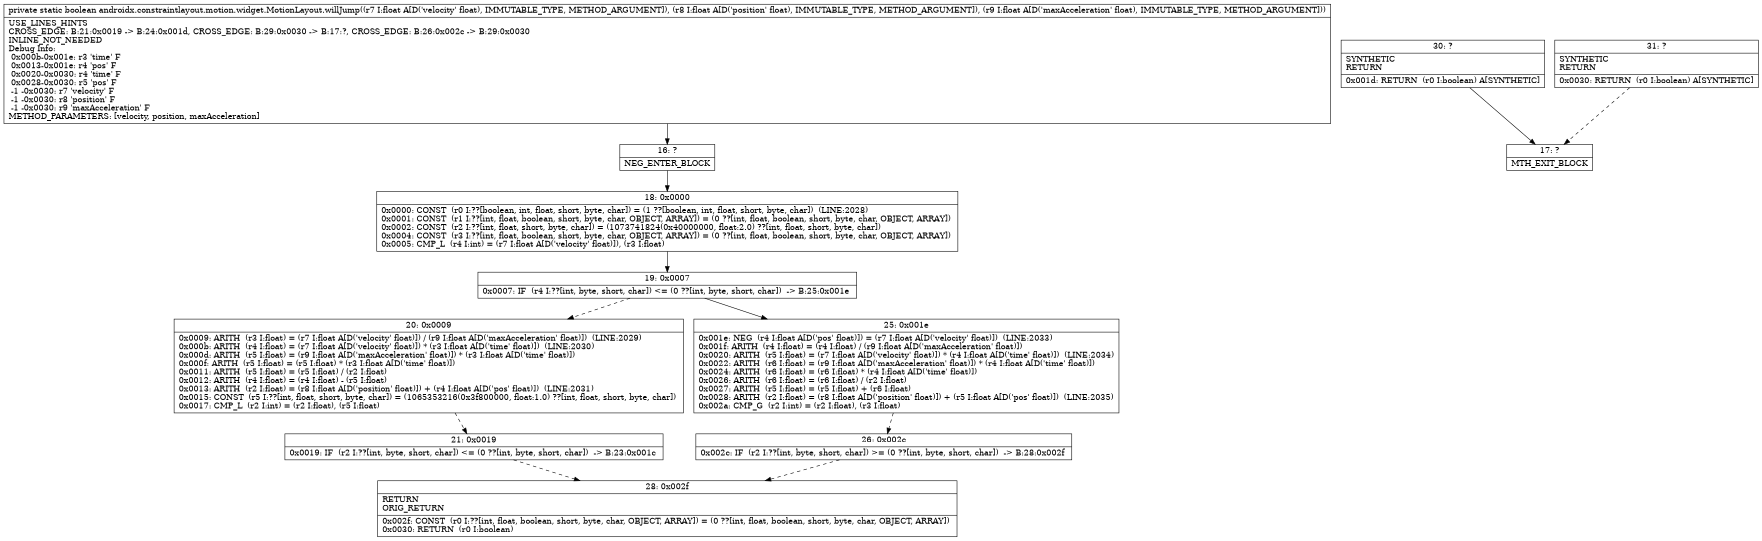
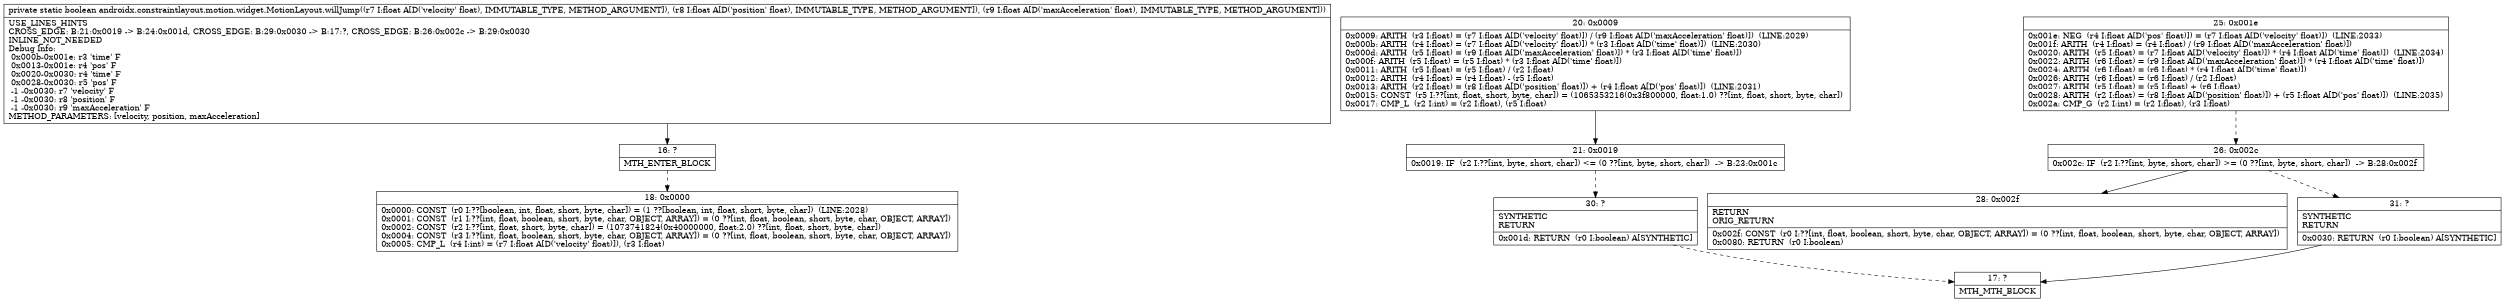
  digraph {
    node [shape=record]
-   n1 [label="{16\:\ ?|NEG_ENTER_BLOCK\l}"]
+   n1 [label="{16\:\ ?|MTH_ENTER_BLOCK\l}"]
    n2 [label="{18\:\ 0x0000|0x0000: CONST  (r0 I:??[boolean, int, float, short, byte, char]) = (1 ??[boolean, int, float, short, byte, char])  (LINE:2028)\l0x0001: CONST  (r1 I:??[int, float, boolean, short, byte, char, OBJECT, ARRAY]) = (0 ??[int, float, boolean, short, byte, char, OBJECT, ARRAY]) \l0x0002: CONST  (r2 I:??[int, float, short, byte, char]) = (1073741824(0x40000000, float:2.0) ??[int, float, short, byte, char]) \l0x0004: CONST  (r3 I:??[int, float, boolean, short, byte, char, OBJECT, ARRAY]) = (0 ??[int, float, boolean, short, byte, char, OBJECT, ARRAY]) \l0x0005: CMP_L  (r4 I:int) = (r7 I:float A[D('velocity' float)]), (r3 I:float) \l}"]
-   n3 [label="{19\:\ 0x0007|0x0007: IF  (r4 I:??[int, byte, short, char]) \<= (0 ??[int, byte, short, char])  \-\> B:25:0x001e \l}"]
    n4 [label="{20\:\ 0x0009|0x0009: ARITH  (r3 I:float) = (r7 I:float A[D('velocity' float)]) \/ (r9 I:float A[D('maxAcceleration' float)])  (LINE:2029)\l0x000b: ARITH  (r4 I:float) = (r7 I:float A[D('velocity' float)]) * (r3 I:float A[D('time' float)])  (LINE:2030)\l0x000d: ARITH  (r5 I:float) = (r9 I:float A[D('maxAcceleration' float)]) * (r3 I:float A[D('time' float)]) \l0x000f: ARITH  (r5 I:float) = (r5 I:float) * (r3 I:float A[D('time' float)]) \l0x0011: ARITH  (r5 I:float) = (r5 I:float) \/ (r2 I:float) \l0x0012: ARITH  (r4 I:float) = (r4 I:float) \- (r5 I:float) \l0x0013: ARITH  (r2 I:float) = (r8 I:float A[D('position' float)]) + (r4 I:float A[D('pos' float)])  (LINE:2031)\l0x0015: CONST  (r5 I:??[int, float, short, byte, char]) = (1065353216(0x3f800000, float:1.0) ??[int, float, short, byte, char]) \l0x0017: CMP_L  (r2 I:int) = (r2 I:float), (r5 I:float) \l}"]
    n5 [label="{25\:\ 0x001e|0x001e: NEG  (r4 I:float A[D('pos' float)]) = (r7 I:float A[D('velocity' float)])  (LINE:2033)\l0x001f: ARITH  (r4 I:float) = (r4 I:float) \/ (r9 I:float A[D('maxAcceleration' float)]) \l0x0020: ARITH  (r5 I:float) = (r7 I:float A[D('velocity' float)]) * (r4 I:float A[D('time' float)])  (LINE:2034)\l0x0022: ARITH  (r6 I:float) = (r9 I:float A[D('maxAcceleration' float)]) * (r4 I:float A[D('time' float)]) \l0x0024: ARITH  (r6 I:float) = (r6 I:float) * (r4 I:float A[D('time' float)]) \l0x0026: ARITH  (r6 I:float) = (r6 I:float) \/ (r2 I:float) \l0x0027: ARITH  (r5 I:float) = (r5 I:float) + (r6 I:float) \l0x0028: ARITH  (r2 I:float) = (r8 I:float A[D('position' float)]) + (r5 I:float A[D('pos' float)])  (LINE:2035)\l0x002a: CMP_G  (r2 I:int) = (r2 I:float), (r3 I:float) \l}"]
    n6 [label="{21\:\ 0x0019|0x0019: IF  (r2 I:??[int, byte, short, char]) \<= (0 ??[int, byte, short, char])  \-\> B:23:0x001c \l}"]
    n7 [label="{26\:\ 0x002c|0x002c: IF  (r2 I:??[int, byte, short, char]) \>= (0 ??[int, byte, short, char])  \-\> B:28:0x002f \l}"]
    n8 [label="{30\:\ ?|SYNTHETIC\lRETURN\l|0x001d: RETURN  (r0 I:boolean) A[SYNTHETIC]\l}"]
-   n9 [label="{17\:\ ?|MTH_EXIT_BLOCK\l}"]
-   n10 [label="{28\:\ 0x002f|RETURN\lORIG_RETURN\l|0x002f: CONST  (r0 I:??[int, float, boolean, short, byte, char, OBJECT, ARRAY]) = (0 ??[int, float, boolean, short, byte, char, OBJECT, ARRAY]) \l0x0030: RETURN  (r0 I:boolean) \l}"]
+   n9 [label="{17\:\ ?|MTH_MTH_BLOCK\l}"]
+   n10 [label="{28\:\ 0x002f|RETURN\lORIG_RETURN\l|0x002f: CONST  (r0 I:??[int, float, boolean, short, byte, char, OBJECT, ARRAY]) = (0 ??[int, float, boolean, short, byte, char, OBJECT, ARRAY]) \l0x0080: RETURN  (r0 I:boolean) \l}"]
    n11 [label="{31\:\ ?|SYNTHETIC\lRETURN\l|0x0030: RETURN  (r0 I:boolean) A[SYNTHETIC]\l}"]
    n12 [label="{private static boolean androidx.constraintlayout.motion.widget.MotionLayout.willJump((r7 I:float A[D('velocity' float), IMMUTABLE_TYPE, METHOD_ARGUMENT]), (r8 I:float A[D('position' float), IMMUTABLE_TYPE, METHOD_ARGUMENT]), (r9 I:float A[D('maxAcceleration' float), IMMUTABLE_TYPE, METHOD_ARGUMENT]))  | USE_LINES_HINTS\lCROSS_EDGE: B:21:0x0019 \-\> B:24:0x001d, CROSS_EDGE: B:29:0x0030 \-\> B:17:?, CROSS_EDGE: B:26:0x002c \-\> B:29:0x0030\lINLINE_NOT_NEEDED\lDebug Info:\l  0x000b\-0x001e: r3 'time' F\l  0x0013\-0x001e: r4 'pos' F\l  0x0020\-0x0030: r4 'time' F\l  0x0028\-0x0030: r5 'pos' F\l  \-1 \-0x0030: r7 'velocity' F\l  \-1 \-0x0030: r8 'position' F\l  \-1 \-0x0030: r9 'maxAcceleration' F\lMETHOD_PARAMETERS: [velocity, position, maxAcceleration]\l}"]
-   n1 -> n2
-   n2 -> n3
-   n3 -> n4 [style=dashed]
-   n3 -> n5
-   n4 -> n6 [style=dashed]
+   n1 -> n2 [style=dashed]
+   n4 -> n6
    n5 -> n7 [style=dashed]
-   n6 -> n10 [style=dashed]
-   n7 -> n10 [style=dashed]
-   n8 -> n9
-   n11 -> n9 [style=dashed]
+   n6 -> n8 [style=dashed]
+   n7 -> n10
+   n7 -> n11 [style=dashed]
+   n8 -> n9 [style=dashed]
+   n11 -> n9
    n12 -> n1
  }
